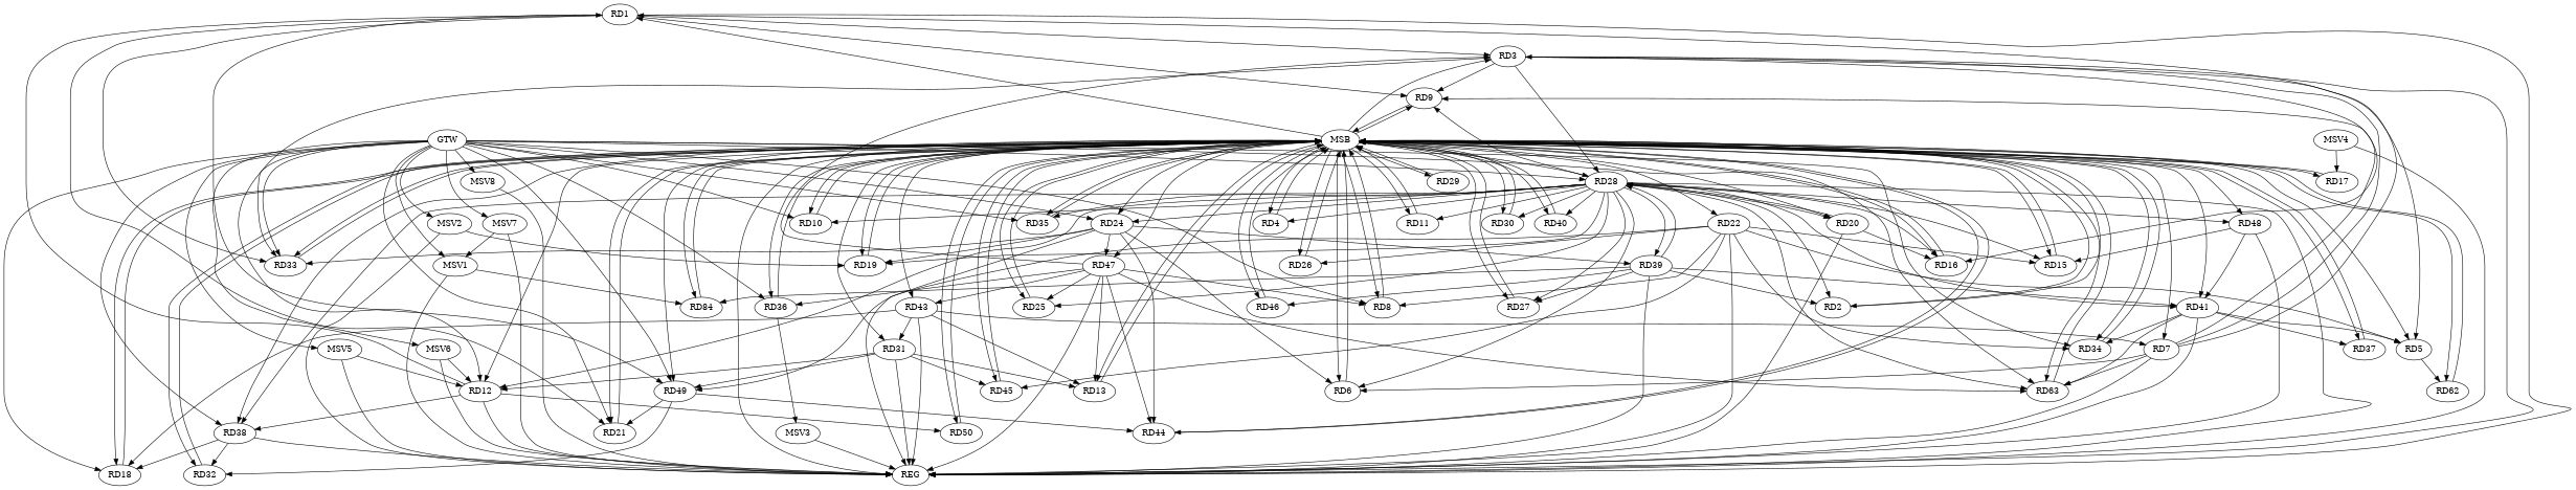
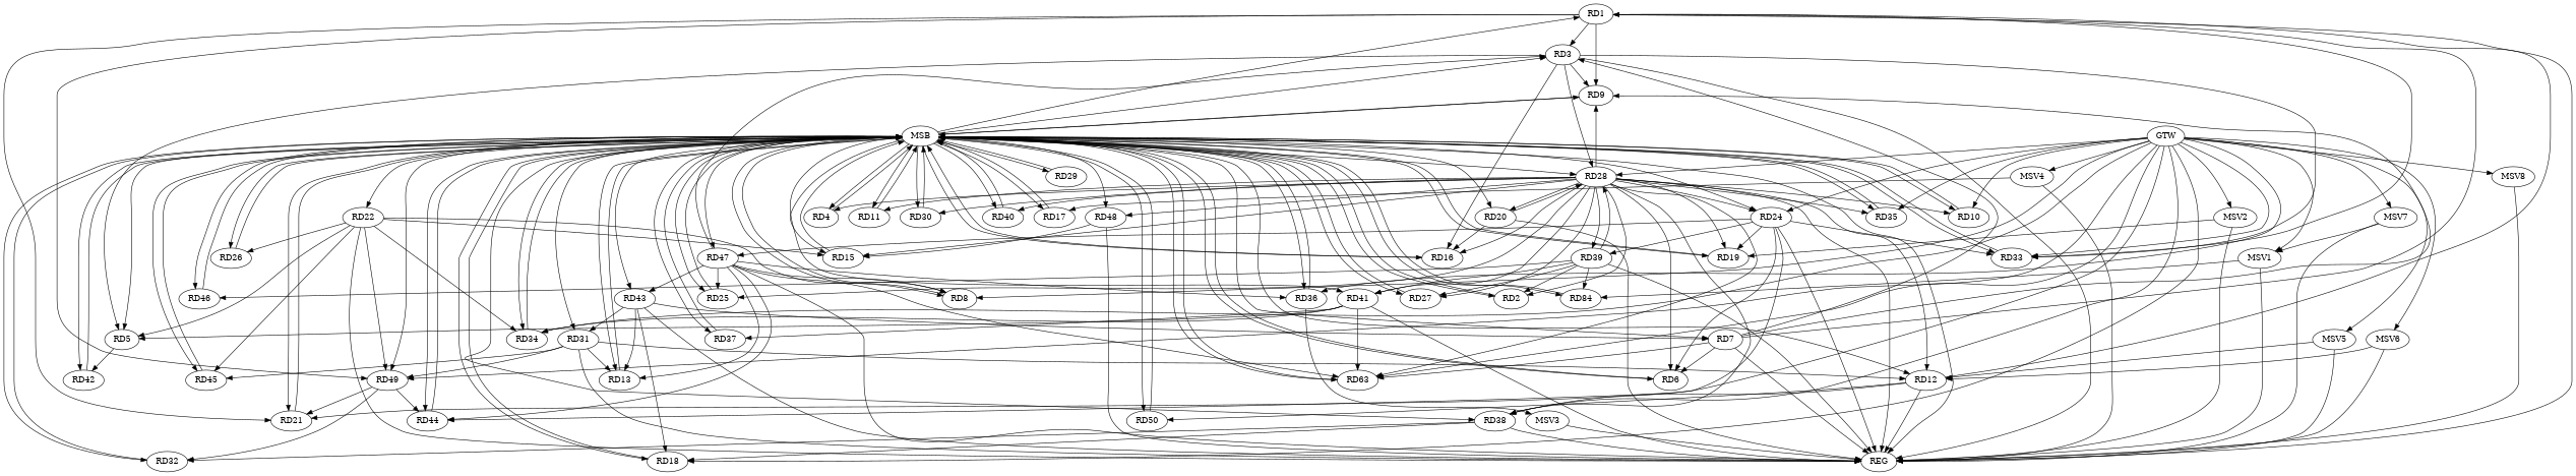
  strict digraph {
    fontname="DejaVu Serif"
    node [fontname="DejaVu Serif"]
    edge [fontname="DejaVu Serif"]
    n1 [label=RD1]
    n2 [label=RD3]
    n3 [label=RD9]
    n4 [label=RD21]
    n5 [label=RD33]
    n6 [label=RD49]
    n7 [label=REG]
    n8 [label=RD5]
    n9 [label=RD16]
    n10 [label=RD28]
    n11 [label=MSB]
    n12 [label=RD44]
    n13 [label=RD32]
    n14 [label=RD2]
    n15 [label=RD4]
    n16 [label=RD6]
    n17 [label=RD7]
    n18 [label=RD63]
    n19 [label=RD8]
    n20 [label=RD10]
    n21 [label=RD11]
    n22 [label=RD12]
    n23 [label=RD38]
    n24 [label=RD50]
    n25 [label=RD13]
    n26 [label=RD84]
    n27 [label=RD15]
    n28 [label=RD17]
    n29 [label=RD18]
    n30 [label=RD19]
    n31 [label=RD20]
    n32 [label=RD22]
    n33 [label=RD26]
    n34 [label=RD34]
    n35 [label=RD45]
    n36 [label=RD24]
    n37 [label=RD47]
    n38 [label=RD25]
    n39 [label=RD27]
    n40 [label=RD30]
    n41 [label=RD35]
    n42 [label=RD40]
    n43 [label=RD41]
    n44 [label=RD48]
    n45 [label=RD29]
    n46 [label=RD31]
    n47 [label=RD36]
    n48 [label=RD37]
    n49 [label=RD46]
-   n50 [label=RD62]
+   n50 [label=RD42]
    n51 [label=RD43]
    n52 [label=RD39]
    n53 [label=MSV3]
    n54 [label=GTW]
    n55 [label=MSV1]
    n56 [label=MSV2]
    n57 [label=MSV4]
    n58 [label=MSV5]
    n59 [label=MSV6]
    n60 [label=MSV7]
    n61 [label=MSV8]
    n1 -> n2
    n1 -> n3
    n1 -> n4
    n1 -> n5
    n1 -> n6
    n1 -> n7
    n2 -> n3
    n2 -> n5
    n2 -> n7
    n2 -> n8
    n2 -> n9
    n2 -> n10
    n3 -> n11
    n4 -> n11
    n5 -> n11
    n6 -> n4
    n6 -> n12
    n6 -> n13
    n8 -> n50
    n9 -> n11
    n10 -> n3
    n10 -> n7
    n10 -> n9
    n10 -> n14
    n10 -> n15
    n10 -> n16
    n10 -> n18
    n10 -> n20
    n10 -> n21
    n10 -> n22
    n10 -> n23
    n10 -> n27
    n10 -> n30
    n10 -> n31
    n10 -> n36
    n10 -> n38
    n10 -> n39
    n10 -> n40
    n10 -> n41
    n10 -> n42
    n10 -> n43
    n10 -> n44
    n10 -> n52
    n11 -> n1
    n11 -> n2
    n11 -> n3
    n11 -> n4
    n11 -> n5
    n11 -> n6
    n11 -> n7
    n11 -> n8
    n11 -> n9
    n11 -> n10
    n11 -> n12
    n11 -> n13
    n11 -> n14
    n11 -> n15
    n11 -> n16
    n11 -> n17
    n11 -> n18
    n11 -> n19
    n11 -> n20
    n11 -> n21
    n11 -> n22
    n11 -> n23
    n11 -> n24
    n11 -> n25
    n11 -> n26
    n11 -> n27
    n11 -> n28
    n11 -> n29
    n11 -> n30
    n11 -> n31
    n11 -> n32
    n11 -> n33
    n11 -> n34
    n11 -> n35
    n11 -> n36
    n11 -> n37
    n11 -> n38
    n11 -> n39
    n11 -> n40
    n11 -> n41
    n11 -> n42
    n11 -> n43
    n11 -> n44
    n11 -> n45
    n11 -> n46
    n11 -> n47
    n11 -> n48
    n11 -> n49
    n11 -> n50
    n11 -> n51
    n12 -> n11
    n13 -> n11
    n14 -> n11
    n15 -> n11
    n16 -> n11
    n17 -> n1
    n17 -> n2
    n17 -> n3
    n17 -> n7
    n17 -> n16
    n17 -> n18
    n18 -> n11
    n19 -> n11
    n20 -> n11
    n21 -> n11
    n22 -> n1
    n22 -> n7
    n22 -> n23
    n22 -> n24
    n23 -> n7
    n23 -> n13
    n23 -> n29
    n24 -> n11
    n25 -> n11
    n26 -> n11
    n27 -> n11
    n28 -> n11
    n29 -> n11
    n30 -> n11
    n31 -> n7
    n31 -> n9
    n31 -> n10
    n32 -> n6
    n32 -> n7
    n32 -> n8
    n32 -> n19
    n32 -> n27
    n32 -> n33
    n32 -> n34
    n32 -> n35
    n33 -> n11
    n34 -> n11
    n35 -> n11
    n36 -> n5
    n36 -> n7
    n36 -> n12
    n36 -> n16
    n36 -> n30
    n36 -> n37
    n36 -> n52
    n37 -> n2
    n37 -> n7
    n37 -> n12
    n37 -> n18
    n37 -> n19
    n37 -> n25
    n37 -> n38
    n37 -> n47
    n37 -> n51
    n38 -> n11
    n39 -> n11
    n40 -> n11
    n41 -> n11
    n42 -> n11
    n43 -> n7
    n43 -> n8
    n43 -> n18
    n43 -> n34
    n43 -> n48
    n44 -> n7
    n44 -> n27
-   n44 -> n43
    n45 -> n11
    n46 -> n6
    n46 -> n7
    n46 -> n22
    n46 -> n25
    n46 -> n35
    n47 -> n11
    n47 -> n53
    n48 -> n11
    n49 -> n11
    n50 -> n11
    n51 -> n7
    n51 -> n17
    n51 -> n25
    n51 -> n29
    n51 -> n46
    n52 -> n7
    n52 -> n10
    n52 -> n14
    n52 -> n26
    n52 -> n39
    n52 -> n43
    n52 -> n49
    n53 -> n7
    n54 -> n4
    n54 -> n5
    n54 -> n6
    n54 -> n10
    n54 -> n18
    n54 -> n19
    n54 -> n20
    n54 -> n23
    n54 -> n29
    n54 -> n34
    n54 -> n36
    n54 -> n41
    n54 -> n47
    n54 -> n55
    n54 -> n56
-   n54 -> n22
+   n54 -> n57
    n54 -> n58
    n54 -> n59
    n54 -> n60
    n54 -> n61
    n55 -> n7
    n55 -> n26
    n56 -> n7
    n56 -> n30
    n57 -> n7
    n57 -> n28
    n58 -> n7
    n58 -> n22
    n59 -> n7
    n59 -> n22
    n60 -> n7
    n60 -> n55
    n61 -> n7
  }
